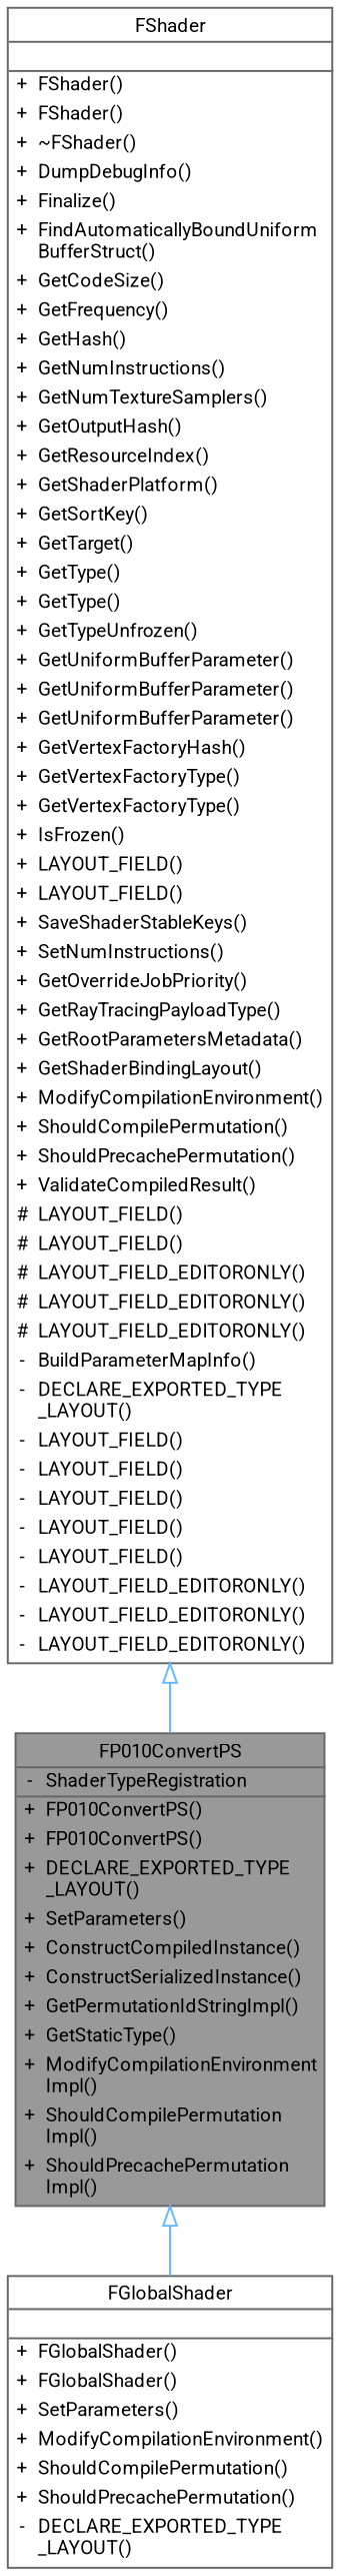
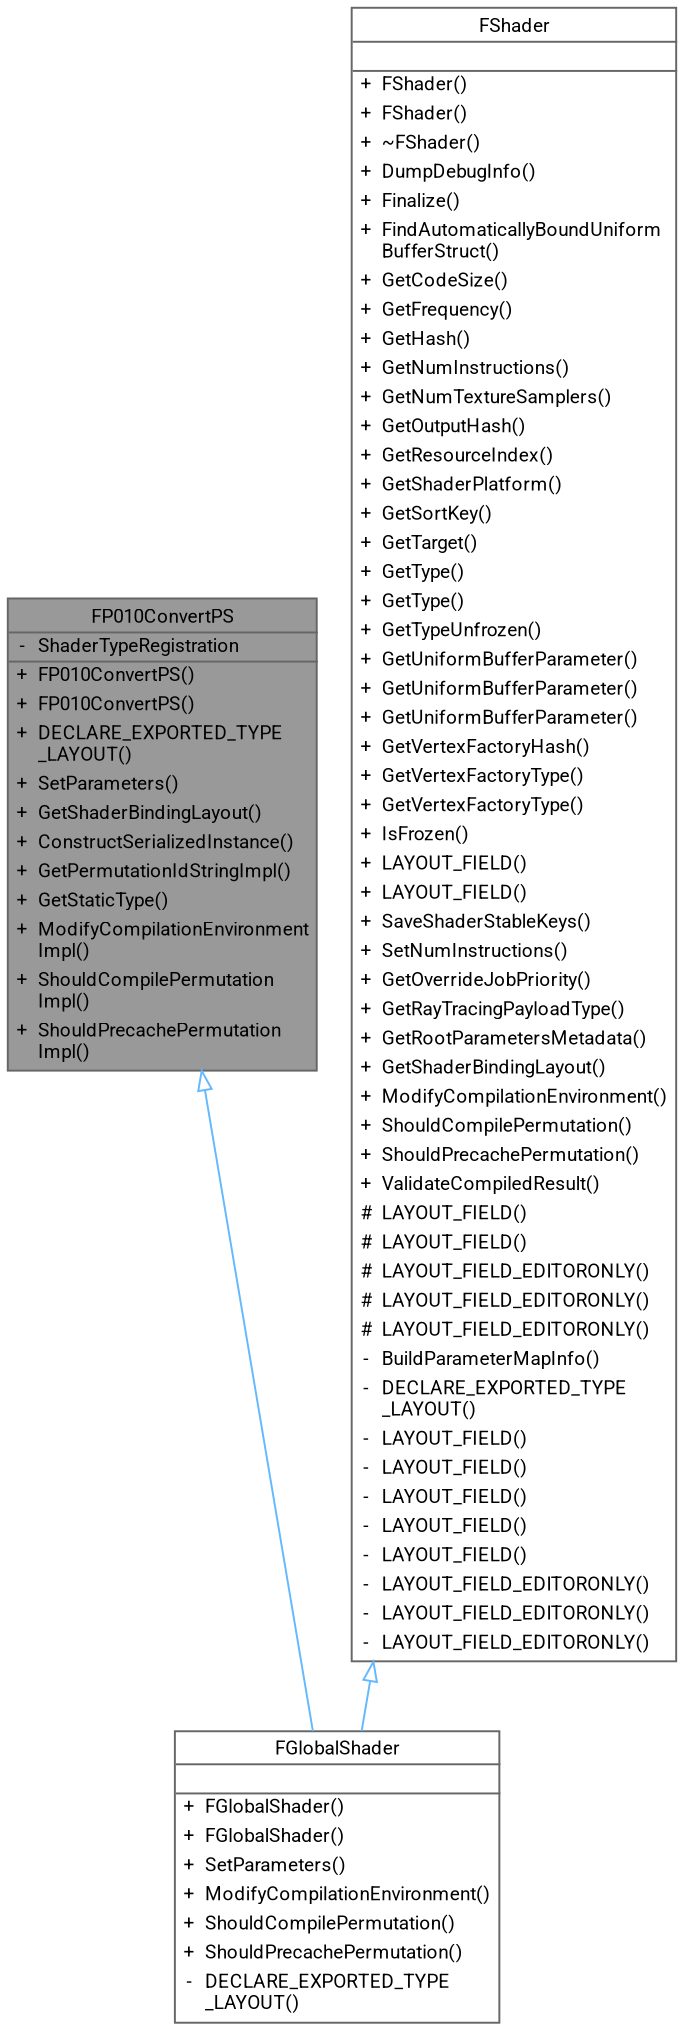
  digraph {
    fontname=Roboto
    node [color=gray40 fillcolor=white fontname=Roboto fontsize=10 shape=plain style=filled]
    edge [arrowtail=onormal color=steelblue1 dir=back fontname=Roboto fontsize=10 labelfontname=Helvetica labelfontsize=10 style=solid]
-   n1 [fillcolor=grey60 fontcolor=black height=0.2 label=<<TABLE CELLBORDER="0" BORDER="1"><TR><TD COLSPAN="2" CELLPADDING="1" CELLSPACING="0">FP010ConvertPS</TD></TR> <HR/> <TR><TD VALIGN="top" CELLPADDING="1" CELLSPACING="0">-</TD><TD VALIGN="top" ALIGN="LEFT" CELLPADDING="1" CELLSPACING="0">ShaderTypeRegistration<BR ALIGN="LEFT"/></TD></TR> <HR/> <TR><TD VALIGN="top" CELLPADDING="1" CELLSPACING="0">+</TD><TD VALIGN="top" ALIGN="LEFT" CELLPADDING="1" CELLSPACING="0">FP010ConvertPS()<BR ALIGN="LEFT"/></TD></TR> <TR><TD VALIGN="top" CELLPADDING="1" CELLSPACING="0">+</TD><TD VALIGN="top" ALIGN="LEFT" CELLPADDING="1" CELLSPACING="0">FP010ConvertPS()<BR ALIGN="LEFT"/></TD></TR> <TR><TD VALIGN="top" CELLPADDING="1" CELLSPACING="0">+</TD><TD VALIGN="top" ALIGN="LEFT" CELLPADDING="1" CELLSPACING="0">DECLARE_EXPORTED_TYPE<BR ALIGN="LEFT"/>_LAYOUT()<BR ALIGN="LEFT"/></TD></TR> <TR><TD VALIGN="top" CELLPADDING="1" CELLSPACING="0">+</TD><TD VALIGN="top" ALIGN="LEFT" CELLPADDING="1" CELLSPACING="0">SetParameters()<BR ALIGN="LEFT"/></TD></TR> <TR><TD VALIGN="top" CELLPADDING="1" CELLSPACING="0">+</TD><TD VALIGN="top" ALIGN="LEFT" CELLPADDING="1" CELLSPACING="0">ConstructCompiledInstance()<BR ALIGN="LEFT"/></TD></TR> <TR><TD VALIGN="top" CELLPADDING="1" CELLSPACING="0">+</TD><TD VALIGN="top" ALIGN="LEFT" CELLPADDING="1" CELLSPACING="0">ConstructSerializedInstance()<BR ALIGN="LEFT"/></TD></TR> <TR><TD VALIGN="top" CELLPADDING="1" CELLSPACING="0">+</TD><TD VALIGN="top" ALIGN="LEFT" CELLPADDING="1" CELLSPACING="0">GetPermutationIdStringImpl()<BR ALIGN="LEFT"/></TD></TR> <TR><TD VALIGN="top" CELLPADDING="1" CELLSPACING="0">+</TD><TD VALIGN="top" ALIGN="LEFT" CELLPADDING="1" CELLSPACING="0">GetStaticType()<BR ALIGN="LEFT"/></TD></TR> <TR><TD VALIGN="top" CELLPADDING="1" CELLSPACING="0">+</TD><TD VALIGN="top" ALIGN="LEFT" CELLPADDING="1" CELLSPACING="0">ModifyCompilationEnvironment<BR ALIGN="LEFT"/>Impl()<BR ALIGN="LEFT"/></TD></TR> <TR><TD VALIGN="top" CELLPADDING="1" CELLSPACING="0">+</TD><TD VALIGN="top" ALIGN="LEFT" CELLPADDING="1" CELLSPACING="0">ShouldCompilePermutation<BR ALIGN="LEFT"/>Impl()<BR ALIGN="LEFT"/></TD></TR> <TR><TD VALIGN="top" CELLPADDING="1" CELLSPACING="0">+</TD><TD VALIGN="top" ALIGN="LEFT" CELLPADDING="1" CELLSPACING="0">ShouldPrecachePermutation<BR ALIGN="LEFT"/>Impl()<BR ALIGN="LEFT"/></TD></TR> </TABLE>> width=0.4]
+   n1 [fillcolor=grey60 fontcolor=black height=0.2 label=<<TABLE CELLBORDER="0" BORDER="1"><TR><TD COLSPAN="2" CELLPADDING="1" CELLSPACING="0">FP010ConvertPS</TD></TR> <HR/> <TR><TD VALIGN="top" CELLPADDING="1" CELLSPACING="0">-</TD><TD VALIGN="top" ALIGN="LEFT" CELLPADDING="1" CELLSPACING="0">ShaderTypeRegistration<BR ALIGN="LEFT"/></TD></TR> <HR/> <TR><TD VALIGN="top" CELLPADDING="1" CELLSPACING="0">+</TD><TD VALIGN="top" ALIGN="LEFT" CELLPADDING="1" CELLSPACING="0">FP010ConvertPS()<BR ALIGN="LEFT"/></TD></TR> <TR><TD VALIGN="top" CELLPADDING="1" CELLSPACING="0">+</TD><TD VALIGN="top" ALIGN="LEFT" CELLPADDING="1" CELLSPACING="0">FP010ConvertPS()<BR ALIGN="LEFT"/></TD></TR> <TR><TD VALIGN="top" CELLPADDING="1" CELLSPACING="0">+</TD><TD VALIGN="top" ALIGN="LEFT" CELLPADDING="1" CELLSPACING="0">DECLARE_EXPORTED_TYPE<BR ALIGN="LEFT"/>_LAYOUT()<BR ALIGN="LEFT"/></TD></TR> <TR><TD VALIGN="top" CELLPADDING="1" CELLSPACING="0">+</TD><TD VALIGN="top" ALIGN="LEFT" CELLPADDING="1" CELLSPACING="0">SetParameters()<BR ALIGN="LEFT"/></TD></TR> <TR><TD VALIGN="top" CELLPADDING="1" CELLSPACING="0">+</TD><TD VALIGN="top" ALIGN="LEFT" CELLPADDING="1" CELLSPACING="0">GetShaderBindingLayout()<BR ALIGN="LEFT"/></TD></TR> <TR><TD VALIGN="top" CELLPADDING="1" CELLSPACING="0">+</TD><TD VALIGN="top" ALIGN="LEFT" CELLPADDING="1" CELLSPACING="0">ConstructSerializedInstance()<BR ALIGN="LEFT"/></TD></TR> <TR><TD VALIGN="top" CELLPADDING="1" CELLSPACING="0">+</TD><TD VALIGN="top" ALIGN="LEFT" CELLPADDING="1" CELLSPACING="0">GetPermutationIdStringImpl()<BR ALIGN="LEFT"/></TD></TR> <TR><TD VALIGN="top" CELLPADDING="1" CELLSPACING="0">+</TD><TD VALIGN="top" ALIGN="LEFT" CELLPADDING="1" CELLSPACING="0">GetStaticType()<BR ALIGN="LEFT"/></TD></TR> <TR><TD VALIGN="top" CELLPADDING="1" CELLSPACING="0">+</TD><TD VALIGN="top" ALIGN="LEFT" CELLPADDING="1" CELLSPACING="0">ModifyCompilationEnvironment<BR ALIGN="LEFT"/>Impl()<BR ALIGN="LEFT"/></TD></TR> <TR><TD VALIGN="top" CELLPADDING="1" CELLSPACING="0">+</TD><TD VALIGN="top" ALIGN="LEFT" CELLPADDING="1" CELLSPACING="0">ShouldCompilePermutation<BR ALIGN="LEFT"/>Impl()<BR ALIGN="LEFT"/></TD></TR> <TR><TD VALIGN="top" CELLPADDING="1" CELLSPACING="0">+</TD><TD VALIGN="top" ALIGN="LEFT" CELLPADDING="1" CELLSPACING="0">ShouldPrecachePermutation<BR ALIGN="LEFT"/>Impl()<BR ALIGN="LEFT"/></TD></TR> </TABLE>> width=0.4]
    n2 [height=0.2 label=<<TABLE CELLBORDER="0" BORDER="1"><TR><TD COLSPAN="2" CELLPADDING="1" CELLSPACING="0">FGlobalShader</TD></TR> <HR/> <TR><TD COLSPAN="2" CELLPADDING="1" CELLSPACING="0">&nbsp;</TD></TR> <HR/> <TR><TD VALIGN="top" CELLPADDING="1" CELLSPACING="0">+</TD><TD VALIGN="top" ALIGN="LEFT" CELLPADDING="1" CELLSPACING="0">FGlobalShader()<BR ALIGN="LEFT"/></TD></TR> <TR><TD VALIGN="top" CELLPADDING="1" CELLSPACING="0">+</TD><TD VALIGN="top" ALIGN="LEFT" CELLPADDING="1" CELLSPACING="0">FGlobalShader()<BR ALIGN="LEFT"/></TD></TR> <TR><TD VALIGN="top" CELLPADDING="1" CELLSPACING="0">+</TD><TD VALIGN="top" ALIGN="LEFT" CELLPADDING="1" CELLSPACING="0">SetParameters()<BR ALIGN="LEFT"/></TD></TR> <TR><TD VALIGN="top" CELLPADDING="1" CELLSPACING="0">+</TD><TD VALIGN="top" ALIGN="LEFT" CELLPADDING="1" CELLSPACING="0">ModifyCompilationEnvironment()<BR ALIGN="LEFT"/></TD></TR> <TR><TD VALIGN="top" CELLPADDING="1" CELLSPACING="0">+</TD><TD VALIGN="top" ALIGN="LEFT" CELLPADDING="1" CELLSPACING="0">ShouldCompilePermutation()<BR ALIGN="LEFT"/></TD></TR> <TR><TD VALIGN="top" CELLPADDING="1" CELLSPACING="0">+</TD><TD VALIGN="top" ALIGN="LEFT" CELLPADDING="1" CELLSPACING="0">ShouldPrecachePermutation()<BR ALIGN="LEFT"/></TD></TR> <TR><TD VALIGN="top" CELLPADDING="1" CELLSPACING="0">-</TD><TD VALIGN="top" ALIGN="LEFT" CELLPADDING="1" CELLSPACING="0">DECLARE_EXPORTED_TYPE<BR ALIGN="LEFT"/>_LAYOUT()<BR ALIGN="LEFT"/></TD></TR> </TABLE>> width=0.4]
    n3 [height=0.2 label=<<TABLE CELLBORDER="0" BORDER="1"><TR><TD COLSPAN="2" CELLPADDING="1" CELLSPACING="0">FShader</TD></TR> <HR/> <TR><TD COLSPAN="2" CELLPADDING="1" CELLSPACING="0">&nbsp;</TD></TR> <HR/> <TR><TD VALIGN="top" CELLPADDING="1" CELLSPACING="0">+</TD><TD VALIGN="top" ALIGN="LEFT" CELLPADDING="1" CELLSPACING="0">FShader()<BR ALIGN="LEFT"/></TD></TR> <TR><TD VALIGN="top" CELLPADDING="1" CELLSPACING="0">+</TD><TD VALIGN="top" ALIGN="LEFT" CELLPADDING="1" CELLSPACING="0">FShader()<BR ALIGN="LEFT"/></TD></TR> <TR><TD VALIGN="top" CELLPADDING="1" CELLSPACING="0">+</TD><TD VALIGN="top" ALIGN="LEFT" CELLPADDING="1" CELLSPACING="0">~FShader()<BR ALIGN="LEFT"/></TD></TR> <TR><TD VALIGN="top" CELLPADDING="1" CELLSPACING="0">+</TD><TD VALIGN="top" ALIGN="LEFT" CELLPADDING="1" CELLSPACING="0">DumpDebugInfo()<BR ALIGN="LEFT"/></TD></TR> <TR><TD VALIGN="top" CELLPADDING="1" CELLSPACING="0">+</TD><TD VALIGN="top" ALIGN="LEFT" CELLPADDING="1" CELLSPACING="0">Finalize()<BR ALIGN="LEFT"/></TD></TR> <TR><TD VALIGN="top" CELLPADDING="1" CELLSPACING="0">+</TD><TD VALIGN="top" ALIGN="LEFT" CELLPADDING="1" CELLSPACING="0">FindAutomaticallyBoundUniform<BR ALIGN="LEFT"/>BufferStruct()<BR ALIGN="LEFT"/></TD></TR> <TR><TD VALIGN="top" CELLPADDING="1" CELLSPACING="0">+</TD><TD VALIGN="top" ALIGN="LEFT" CELLPADDING="1" CELLSPACING="0">GetCodeSize()<BR ALIGN="LEFT"/></TD></TR> <TR><TD VALIGN="top" CELLPADDING="1" CELLSPACING="0">+</TD><TD VALIGN="top" ALIGN="LEFT" CELLPADDING="1" CELLSPACING="0">GetFrequency()<BR ALIGN="LEFT"/></TD></TR> <TR><TD VALIGN="top" CELLPADDING="1" CELLSPACING="0">+</TD><TD VALIGN="top" ALIGN="LEFT" CELLPADDING="1" CELLSPACING="0">GetHash()<BR ALIGN="LEFT"/></TD></TR> <TR><TD VALIGN="top" CELLPADDING="1" CELLSPACING="0">+</TD><TD VALIGN="top" ALIGN="LEFT" CELLPADDING="1" CELLSPACING="0">GetNumInstructions()<BR ALIGN="LEFT"/></TD></TR> <TR><TD VALIGN="top" CELLPADDING="1" CELLSPACING="0">+</TD><TD VALIGN="top" ALIGN="LEFT" CELLPADDING="1" CELLSPACING="0">GetNumTextureSamplers()<BR ALIGN="LEFT"/></TD></TR> <TR><TD VALIGN="top" CELLPADDING="1" CELLSPACING="0">+</TD><TD VALIGN="top" ALIGN="LEFT" CELLPADDING="1" CELLSPACING="0">GetOutputHash()<BR ALIGN="LEFT"/></TD></TR> <TR><TD VALIGN="top" CELLPADDING="1" CELLSPACING="0">+</TD><TD VALIGN="top" ALIGN="LEFT" CELLPADDING="1" CELLSPACING="0">GetResourceIndex()<BR ALIGN="LEFT"/></TD></TR> <TR><TD VALIGN="top" CELLPADDING="1" CELLSPACING="0">+</TD><TD VALIGN="top" ALIGN="LEFT" CELLPADDING="1" CELLSPACING="0">GetShaderPlatform()<BR ALIGN="LEFT"/></TD></TR> <TR><TD VALIGN="top" CELLPADDING="1" CELLSPACING="0">+</TD><TD VALIGN="top" ALIGN="LEFT" CELLPADDING="1" CELLSPACING="0">GetSortKey()<BR ALIGN="LEFT"/></TD></TR> <TR><TD VALIGN="top" CELLPADDING="1" CELLSPACING="0">+</TD><TD VALIGN="top" ALIGN="LEFT" CELLPADDING="1" CELLSPACING="0">GetTarget()<BR ALIGN="LEFT"/></TD></TR> <TR><TD VALIGN="top" CELLPADDING="1" CELLSPACING="0">+</TD><TD VALIGN="top" ALIGN="LEFT" CELLPADDING="1" CELLSPACING="0">GetType()<BR ALIGN="LEFT"/></TD></TR> <TR><TD VALIGN="top" CELLPADDING="1" CELLSPACING="0">+</TD><TD VALIGN="top" ALIGN="LEFT" CELLPADDING="1" CELLSPACING="0">GetType()<BR ALIGN="LEFT"/></TD></TR> <TR><TD VALIGN="top" CELLPADDING="1" CELLSPACING="0">+</TD><TD VALIGN="top" ALIGN="LEFT" CELLPADDING="1" CELLSPACING="0">GetTypeUnfrozen()<BR ALIGN="LEFT"/></TD></TR> <TR><TD VALIGN="top" CELLPADDING="1" CELLSPACING="0">+</TD><TD VALIGN="top" ALIGN="LEFT" CELLPADDING="1" CELLSPACING="0">GetUniformBufferParameter()<BR ALIGN="LEFT"/></TD></TR> <TR><TD VALIGN="top" CELLPADDING="1" CELLSPACING="0">+</TD><TD VALIGN="top" ALIGN="LEFT" CELLPADDING="1" CELLSPACING="0">GetUniformBufferParameter()<BR ALIGN="LEFT"/></TD></TR> <TR><TD VALIGN="top" CELLPADDING="1" CELLSPACING="0">+</TD><TD VALIGN="top" ALIGN="LEFT" CELLPADDING="1" CELLSPACING="0">GetUniformBufferParameter()<BR ALIGN="LEFT"/></TD></TR> <TR><TD VALIGN="top" CELLPADDING="1" CELLSPACING="0">+</TD><TD VALIGN="top" ALIGN="LEFT" CELLPADDING="1" CELLSPACING="0">GetVertexFactoryHash()<BR ALIGN="LEFT"/></TD></TR> <TR><TD VALIGN="top" CELLPADDING="1" CELLSPACING="0">+</TD><TD VALIGN="top" ALIGN="LEFT" CELLPADDING="1" CELLSPACING="0">GetVertexFactoryType()<BR ALIGN="LEFT"/></TD></TR> <TR><TD VALIGN="top" CELLPADDING="1" CELLSPACING="0">+</TD><TD VALIGN="top" ALIGN="LEFT" CELLPADDING="1" CELLSPACING="0">GetVertexFactoryType()<BR ALIGN="LEFT"/></TD></TR> <TR><TD VALIGN="top" CELLPADDING="1" CELLSPACING="0">+</TD><TD VALIGN="top" ALIGN="LEFT" CELLPADDING="1" CELLSPACING="0">IsFrozen()<BR ALIGN="LEFT"/></TD></TR> <TR><TD VALIGN="top" CELLPADDING="1" CELLSPACING="0">+</TD><TD VALIGN="top" ALIGN="LEFT" CELLPADDING="1" CELLSPACING="0">LAYOUT_FIELD()<BR ALIGN="LEFT"/></TD></TR> <TR><TD VALIGN="top" CELLPADDING="1" CELLSPACING="0">+</TD><TD VALIGN="top" ALIGN="LEFT" CELLPADDING="1" CELLSPACING="0">LAYOUT_FIELD()<BR ALIGN="LEFT"/></TD></TR> <TR><TD VALIGN="top" CELLPADDING="1" CELLSPACING="0">+</TD><TD VALIGN="top" ALIGN="LEFT" CELLPADDING="1" CELLSPACING="0">SaveShaderStableKeys()<BR ALIGN="LEFT"/></TD></TR> <TR><TD VALIGN="top" CELLPADDING="1" CELLSPACING="0">+</TD><TD VALIGN="top" ALIGN="LEFT" CELLPADDING="1" CELLSPACING="0">SetNumInstructions()<BR ALIGN="LEFT"/></TD></TR> <TR><TD VALIGN="top" CELLPADDING="1" CELLSPACING="0">+</TD><TD VALIGN="top" ALIGN="LEFT" CELLPADDING="1" CELLSPACING="0">GetOverrideJobPriority()<BR ALIGN="LEFT"/></TD></TR> <TR><TD VALIGN="top" CELLPADDING="1" CELLSPACING="0">+</TD><TD VALIGN="top" ALIGN="LEFT" CELLPADDING="1" CELLSPACING="0">GetRayTracingPayloadType()<BR ALIGN="LEFT"/></TD></TR> <TR><TD VALIGN="top" CELLPADDING="1" CELLSPACING="0">+</TD><TD VALIGN="top" ALIGN="LEFT" CELLPADDING="1" CELLSPACING="0">GetRootParametersMetadata()<BR ALIGN="LEFT"/></TD></TR> <TR><TD VALIGN="top" CELLPADDING="1" CELLSPACING="0">+</TD><TD VALIGN="top" ALIGN="LEFT" CELLPADDING="1" CELLSPACING="0">GetShaderBindingLayout()<BR ALIGN="LEFT"/></TD></TR> <TR><TD VALIGN="top" CELLPADDING="1" CELLSPACING="0">+</TD><TD VALIGN="top" ALIGN="LEFT" CELLPADDING="1" CELLSPACING="0">ModifyCompilationEnvironment()<BR ALIGN="LEFT"/></TD></TR> <TR><TD VALIGN="top" CELLPADDING="1" CELLSPACING="0">+</TD><TD VALIGN="top" ALIGN="LEFT" CELLPADDING="1" CELLSPACING="0">ShouldCompilePermutation()<BR ALIGN="LEFT"/></TD></TR> <TR><TD VALIGN="top" CELLPADDING="1" CELLSPACING="0">+</TD><TD VALIGN="top" ALIGN="LEFT" CELLPADDING="1" CELLSPACING="0">ShouldPrecachePermutation()<BR ALIGN="LEFT"/></TD></TR> <TR><TD VALIGN="top" CELLPADDING="1" CELLSPACING="0">+</TD><TD VALIGN="top" ALIGN="LEFT" CELLPADDING="1" CELLSPACING="0">ValidateCompiledResult()<BR ALIGN="LEFT"/></TD></TR> <TR><TD VALIGN="top" CELLPADDING="1" CELLSPACING="0">#</TD><TD VALIGN="top" ALIGN="LEFT" CELLPADDING="1" CELLSPACING="0">LAYOUT_FIELD()<BR ALIGN="LEFT"/></TD></TR> <TR><TD VALIGN="top" CELLPADDING="1" CELLSPACING="0">#</TD><TD VALIGN="top" ALIGN="LEFT" CELLPADDING="1" CELLSPACING="0">LAYOUT_FIELD()<BR ALIGN="LEFT"/></TD></TR> <TR><TD VALIGN="top" CELLPADDING="1" CELLSPACING="0">#</TD><TD VALIGN="top" ALIGN="LEFT" CELLPADDING="1" CELLSPACING="0">LAYOUT_FIELD_EDITORONLY()<BR ALIGN="LEFT"/></TD></TR> <TR><TD VALIGN="top" CELLPADDING="1" CELLSPACING="0">#</TD><TD VALIGN="top" ALIGN="LEFT" CELLPADDING="1" CELLSPACING="0">LAYOUT_FIELD_EDITORONLY()<BR ALIGN="LEFT"/></TD></TR> <TR><TD VALIGN="top" CELLPADDING="1" CELLSPACING="0">#</TD><TD VALIGN="top" ALIGN="LEFT" CELLPADDING="1" CELLSPACING="0">LAYOUT_FIELD_EDITORONLY()<BR ALIGN="LEFT"/></TD></TR> <TR><TD VALIGN="top" CELLPADDING="1" CELLSPACING="0">-</TD><TD VALIGN="top" ALIGN="LEFT" CELLPADDING="1" CELLSPACING="0">BuildParameterMapInfo()<BR ALIGN="LEFT"/></TD></TR> <TR><TD VALIGN="top" CELLPADDING="1" CELLSPACING="0">-</TD><TD VALIGN="top" ALIGN="LEFT" CELLPADDING="1" CELLSPACING="0">DECLARE_EXPORTED_TYPE<BR ALIGN="LEFT"/>_LAYOUT()<BR ALIGN="LEFT"/></TD></TR> <TR><TD VALIGN="top" CELLPADDING="1" CELLSPACING="0">-</TD><TD VALIGN="top" ALIGN="LEFT" CELLPADDING="1" CELLSPACING="0">LAYOUT_FIELD()<BR ALIGN="LEFT"/></TD></TR> <TR><TD VALIGN="top" CELLPADDING="1" CELLSPACING="0">-</TD><TD VALIGN="top" ALIGN="LEFT" CELLPADDING="1" CELLSPACING="0">LAYOUT_FIELD()<BR ALIGN="LEFT"/></TD></TR> <TR><TD VALIGN="top" CELLPADDING="1" CELLSPACING="0">-</TD><TD VALIGN="top" ALIGN="LEFT" CELLPADDING="1" CELLSPACING="0">LAYOUT_FIELD()<BR ALIGN="LEFT"/></TD></TR> <TR><TD VALIGN="top" CELLPADDING="1" CELLSPACING="0">-</TD><TD VALIGN="top" ALIGN="LEFT" CELLPADDING="1" CELLSPACING="0">LAYOUT_FIELD()<BR ALIGN="LEFT"/></TD></TR> <TR><TD VALIGN="top" CELLPADDING="1" CELLSPACING="0">-</TD><TD VALIGN="top" ALIGN="LEFT" CELLPADDING="1" CELLSPACING="0">LAYOUT_FIELD()<BR ALIGN="LEFT"/></TD></TR> <TR><TD VALIGN="top" CELLPADDING="1" CELLSPACING="0">-</TD><TD VALIGN="top" ALIGN="LEFT" CELLPADDING="1" CELLSPACING="0">LAYOUT_FIELD_EDITORONLY()<BR ALIGN="LEFT"/></TD></TR> <TR><TD VALIGN="top" CELLPADDING="1" CELLSPACING="0">-</TD><TD VALIGN="top" ALIGN="LEFT" CELLPADDING="1" CELLSPACING="0">LAYOUT_FIELD_EDITORONLY()<BR ALIGN="LEFT"/></TD></TR> <TR><TD VALIGN="top" CELLPADDING="1" CELLSPACING="0">-</TD><TD VALIGN="top" ALIGN="LEFT" CELLPADDING="1" CELLSPACING="0">LAYOUT_FIELD_EDITORONLY()<BR ALIGN="LEFT"/></TD></TR> </TABLE>> width=0.4]
    n1 -> n2
-   n3 -> n1
+   n3 -> n2
  }
